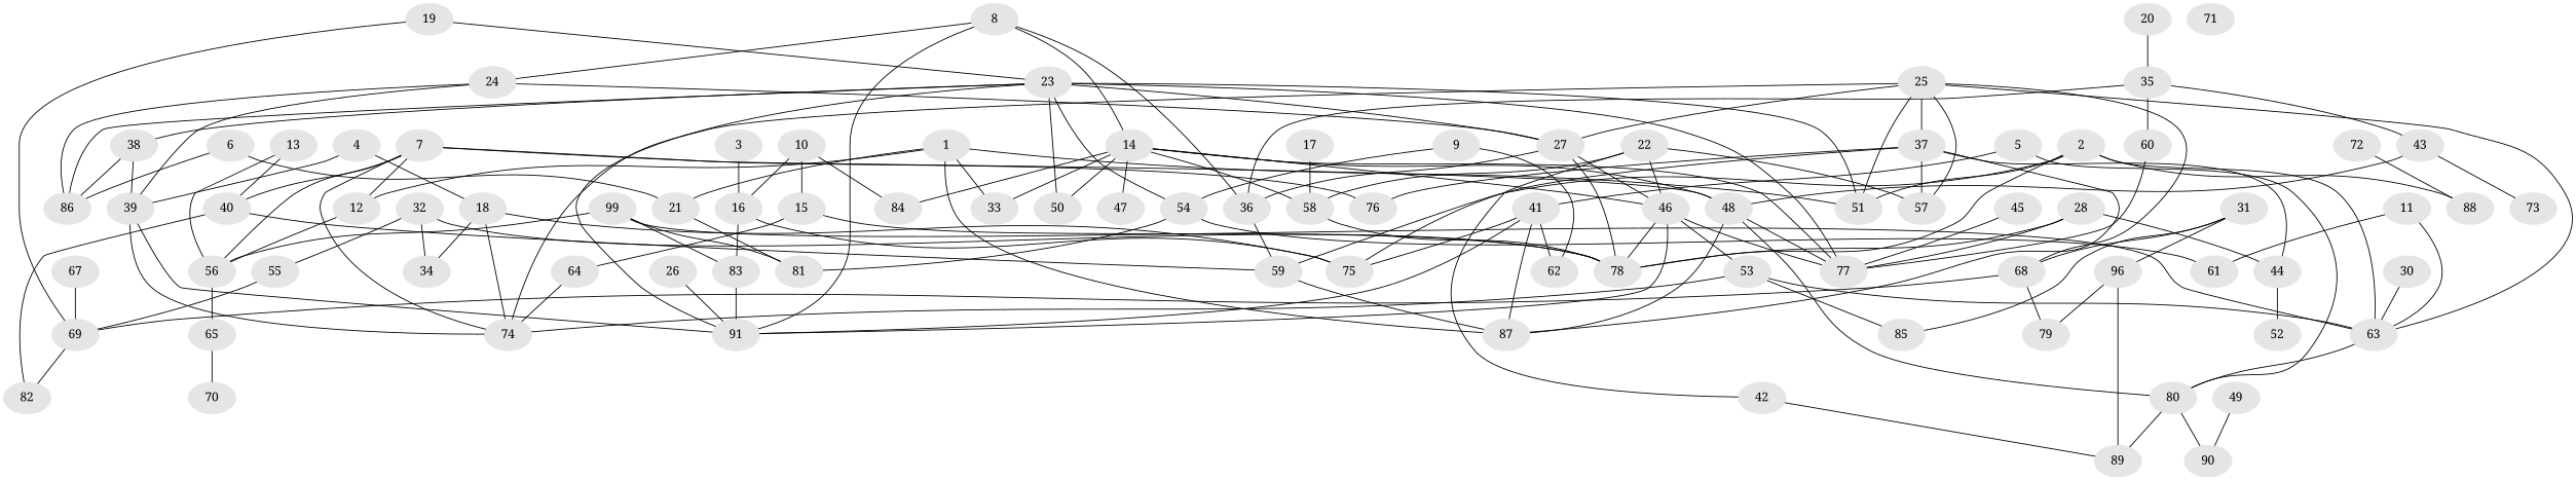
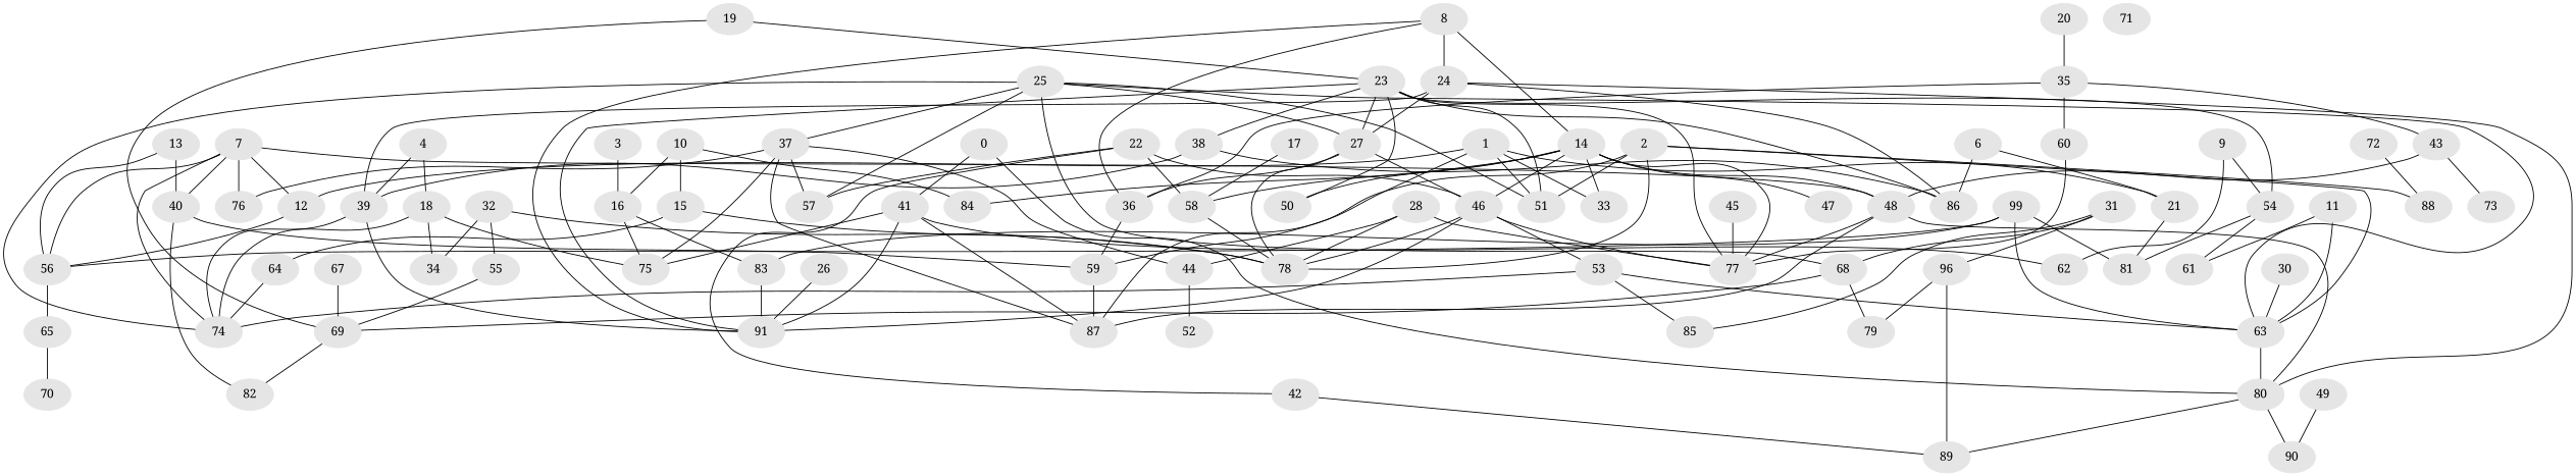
  graph {
    fontname="Noto Serif"
    node [color=gray90 fontname="Noto Serif" style=filled]
    edge [fontname="Noto Serif"]
    1
    12
    21
    33
    51
    87
    56
    81
    2
    59
    63
    78
    88
    80
    3
    16
    75
    83
    4
    18
    39
    74
    34
    91
-   5
+   5 [label=0]
    41
    62
    89
    90
    6
    86
    60
    77
    7
    40
    48
    76
    82
    65
    8
    14
    24
    36
    84
    46
    47
    50
    58
    27
    9
    54
    61
    10
    15
    64
    11
    13
    53
    17
    19
    23
    69
    38
    20
    35
    43
    22
    42
    57
    25
    37
    68
    44
    79
    26
    28
    52
    n78 [label=99]
    30
    31
    n81 [label=96]
    85
    32
    55
    73
    45
    49
    70
    67
    71
    72
    1 -- 12
    1 -- 21
    1 -- 33
    1 -- 51
    1 -- 87
    12 -- 56
    21 -- 81
    56 -- 65
    2 -- 51
    2 -- 59
    2 -- 63
    2 -- 78
    2 -- 88
    59 -- 87
    63 -- 80
    80 -- 89
    80 -- 90
    3 -- 16
    16 -- 75
    16 -- 83
    83 -- 91
    4 -- 18
    4 -- 39
    18 -- 75
    18 -- 74
    18 -- 34
    39 -- 74
    39 -- 91
    5 -- 80
    5 -- 41
    41 -- 87
    41 -- 75
    41 -- 91
    41 -- 62
    6 -- 21
    6 -- 86
    60 -- 77
    7 -- 12
    7 -- 56
    7 -- 74
    7 -- 40
    7 -- 48
    7 -- 76
    40 -- 59
    40 -- 82
    48 -- 87
    48 -- 80
    48 -- 77
    65 -- 70
    8 -- 91
    8 -- 14
    8 -- 24
    8 -- 36
    14 -- 33
    14 -- 77
    14 -- 48
    14 -- 84
    14 -- 46
    14 -- 47
    14 -- 50
    14 -- 58
+   24 -- 80
    24 -- 39
    24 -- 86
    24 -- 27
    36 -- 59
    46 -- 78
    46 -- 91
    46 -- 77
    46 -- 53
    58 -- 78
    27 -- 78
    27 -- 36
    27 -- 46
    9 -- 62
    9 -- 54
    54 -- 81
    54 -- 61
    10 -- 16
    10 -- 84
    10 -- 15
    15 -- 78
    15 -- 64
    64 -- 74
    11 -- 63
    11 -- 61
    13 -- 56
    13 -- 40
    53 -- 63
    53 -- 74
    53 -- 85
    17 -- 58
    19 -- 23
    19 -- 69
    23 -- 51
    23 -- 91
    23 -- 86
    23 -- 77
    23 -- 50
    23 -- 27
    23 -- 54
    23 -- 38
    69 -- 82
    38 -- 39
    38 -- 86
    20 -- 35
    35 -- 60
    35 -- 36
    35 -- 43
    43 -- 48
    43 -- 73
    22 -- 46
    22 -- 58
    22 -- 42
    22 -- 57
    42 -- 89
    25 -- 51
    25 -- 63
    25 -- 74
    25 -- 27
    25 -- 57
    25 -- 37
    25 -- 68
    37 -- 87
    37 -- 75
    37 -- 76
    37 -- 57
    37 -- 44
    68 -- 69
    68 -- 79
    44 -- 52
    26 -- 91
    28 -- 78
    28 -- 77
    28 -- 44
    n78 -- 56
    n78 -- 81
    n78 -- 63
    n78 -- 83
    30 -- 63
    31 -- 68
    31 -- n81
    31 -- 85
    n81 -- 89
    n81 -- 79
    32 -- 78
    32 -- 34
    32 -- 55
    55 -- 69
    45 -- 77
    49 -- 90
    67 -- 69
    72 -- 88
  }
